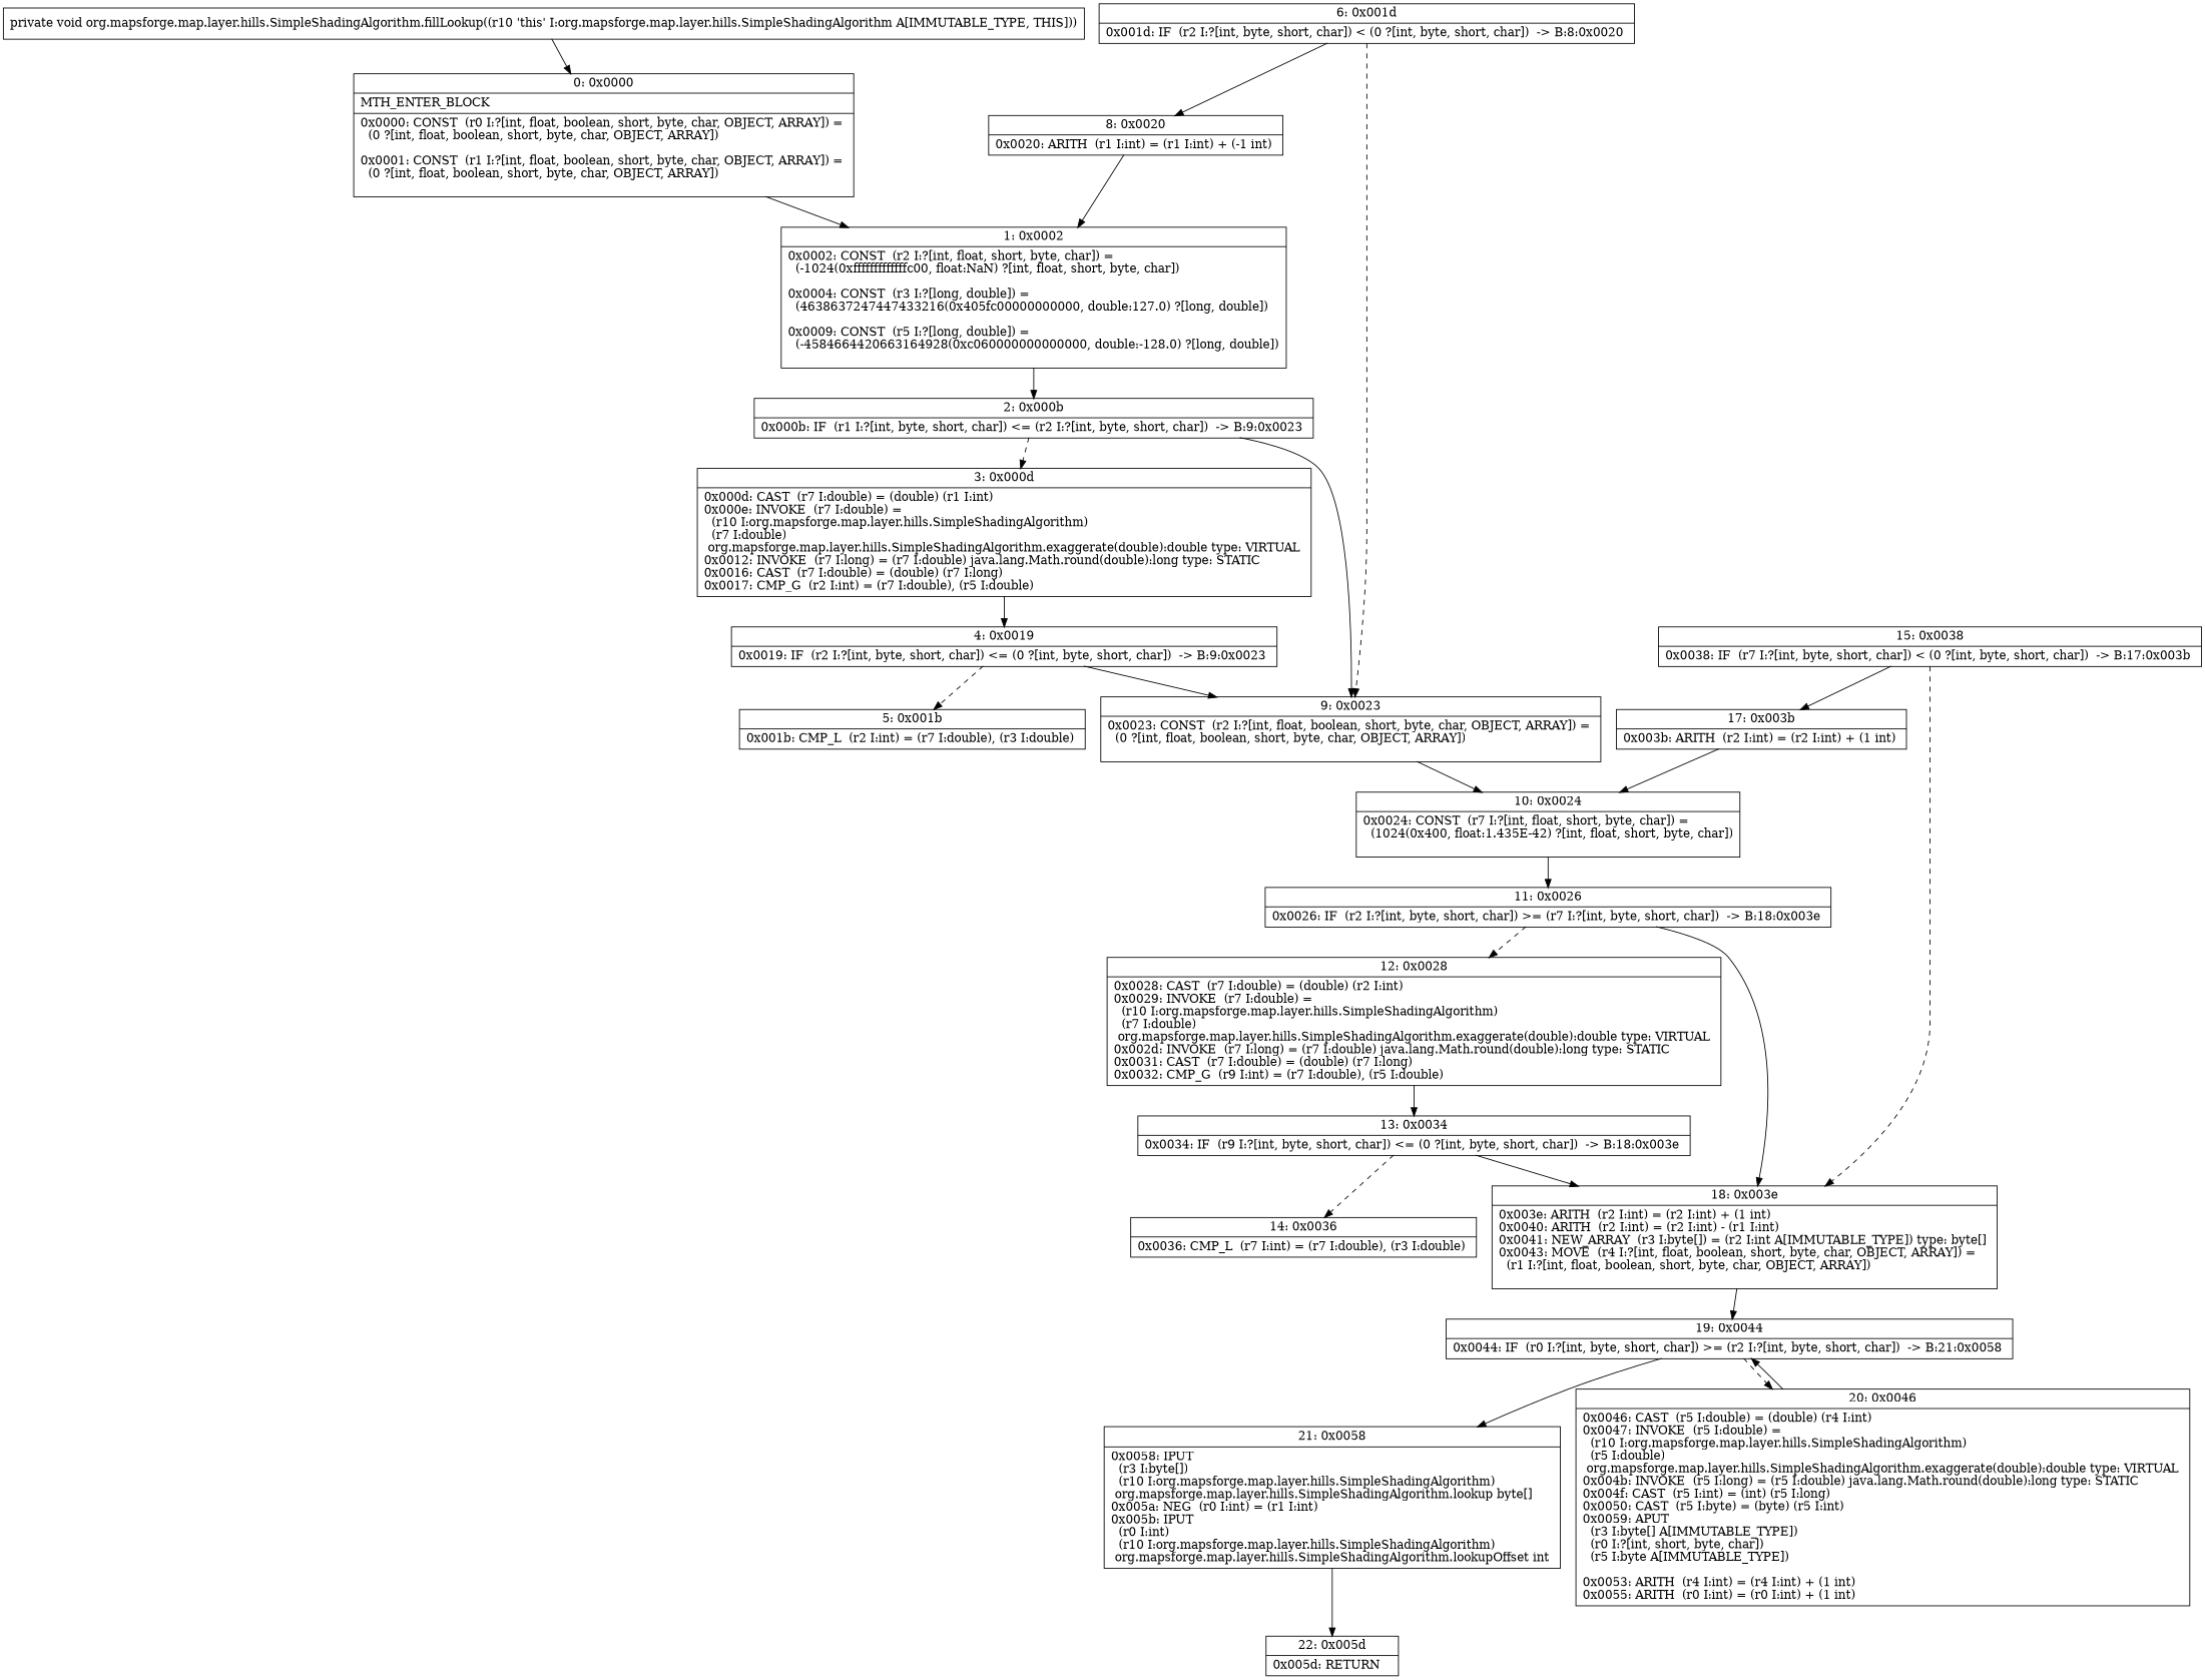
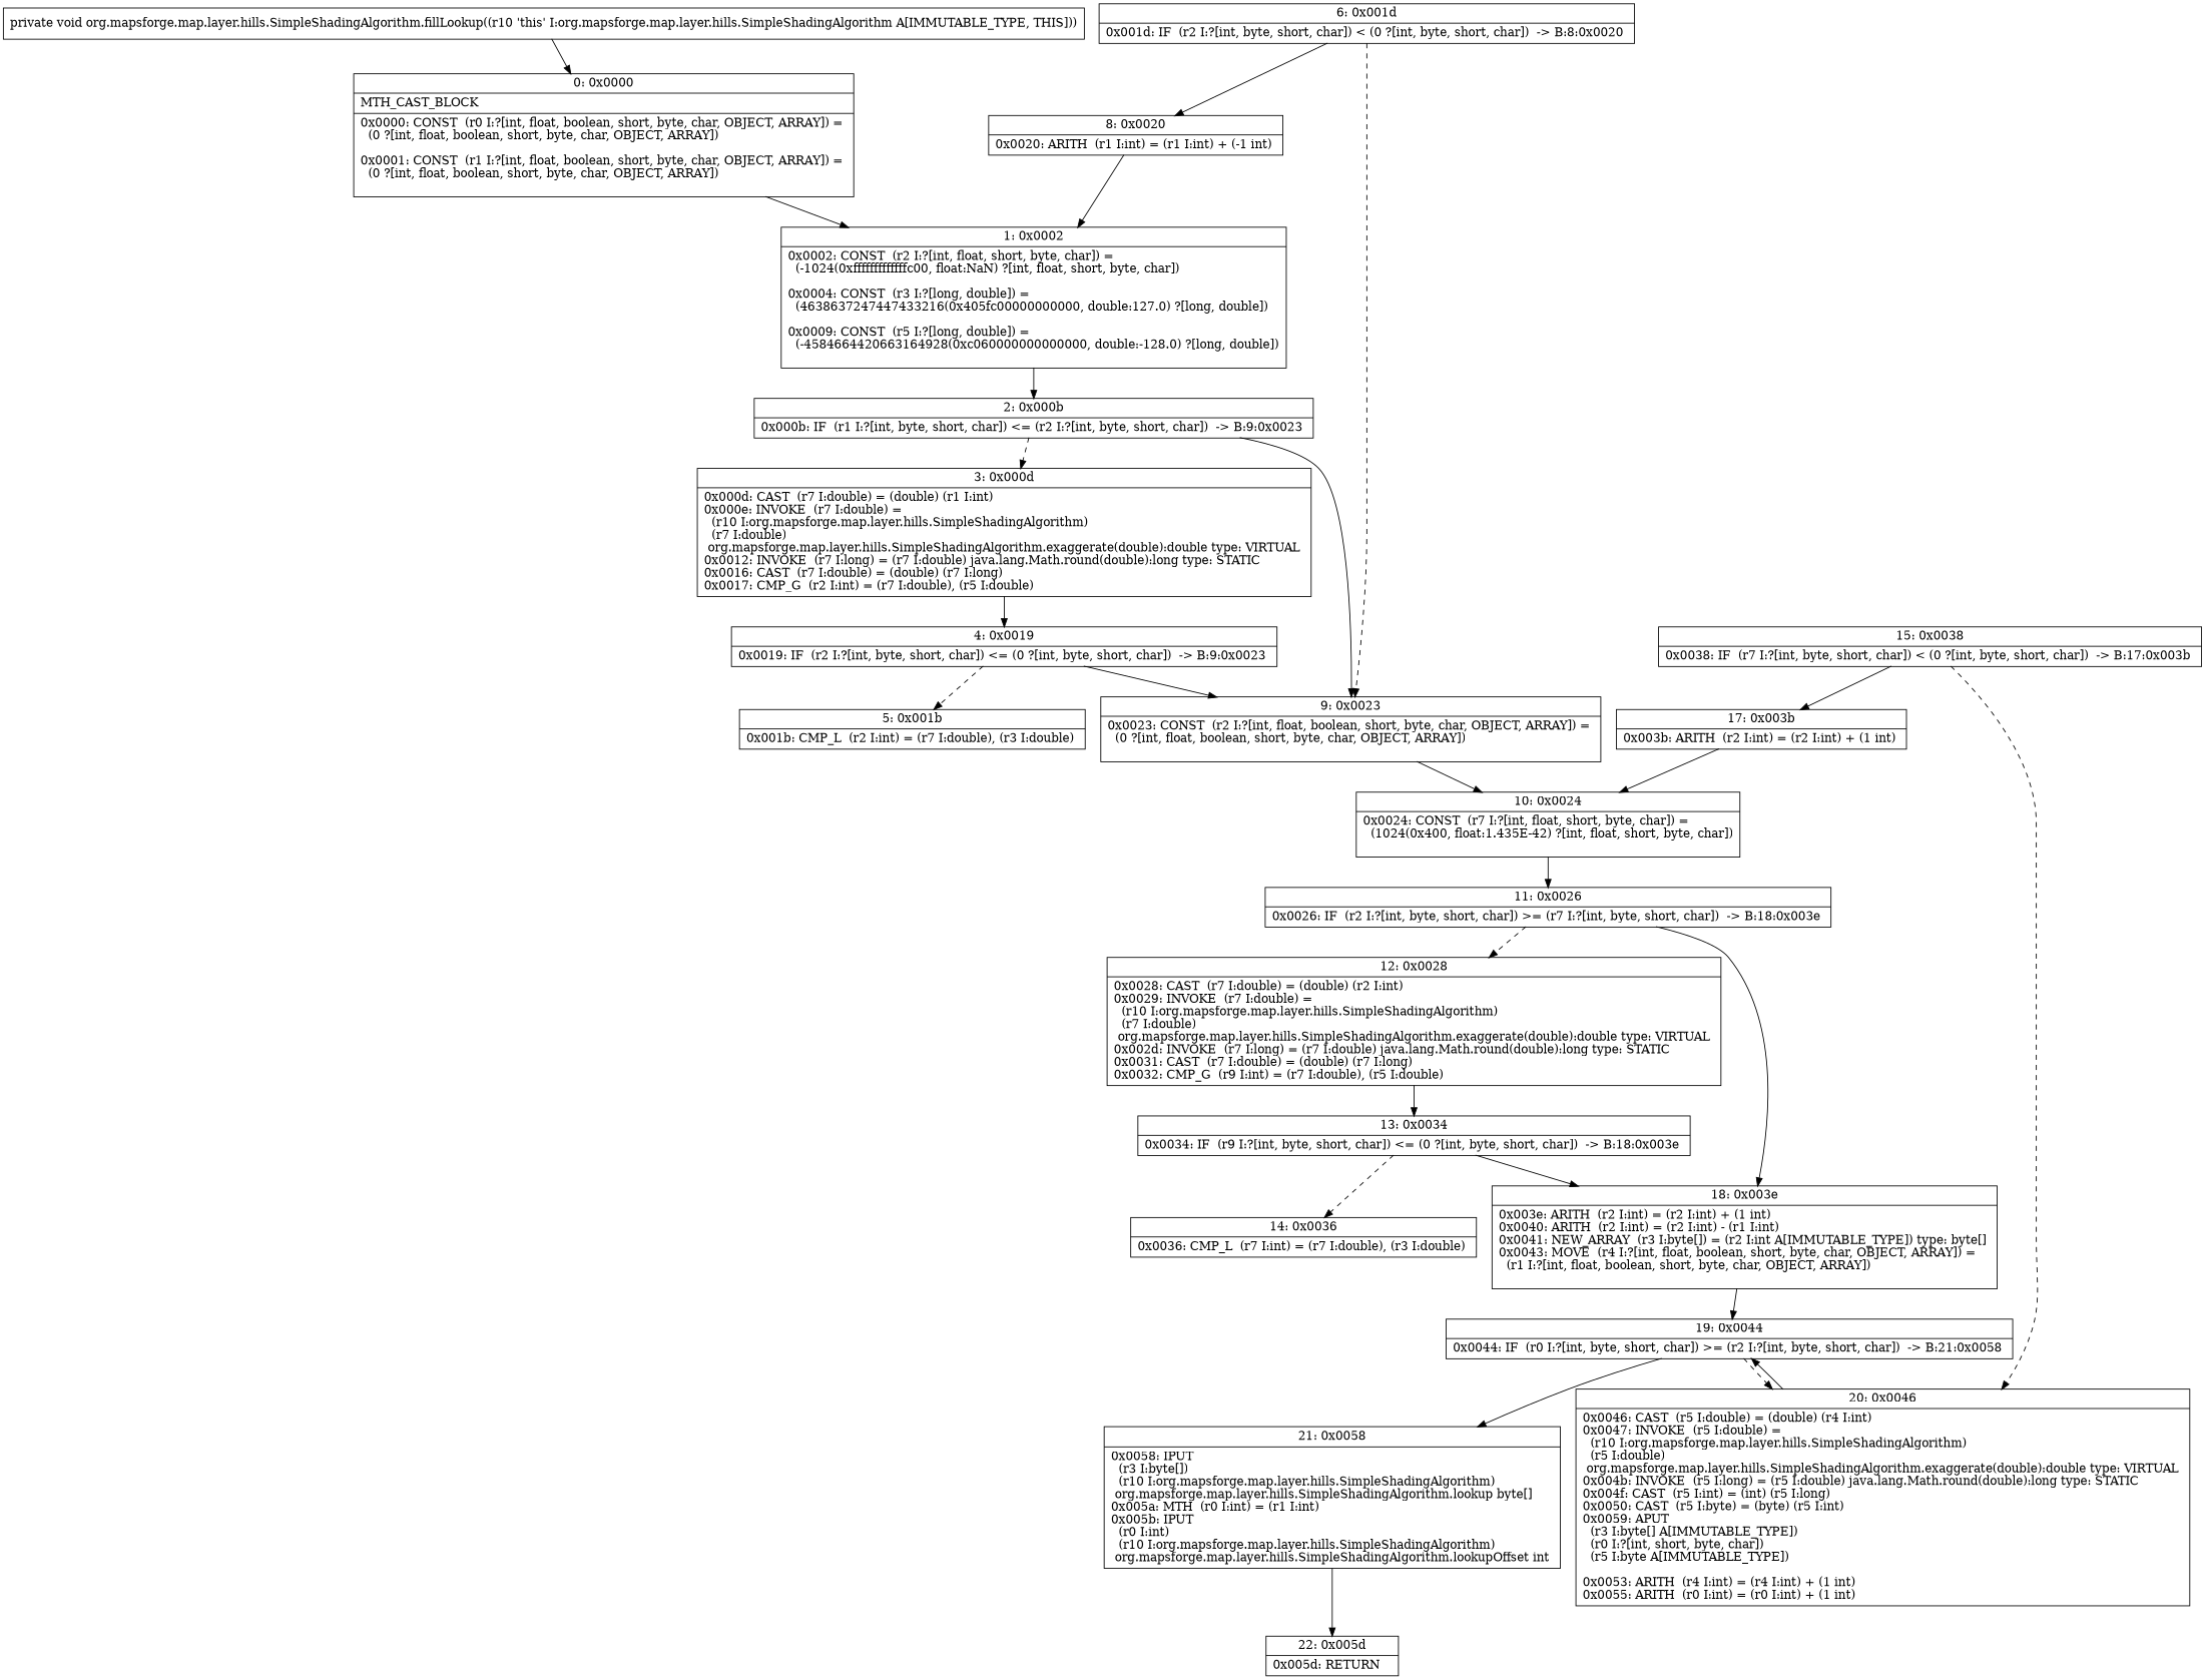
  digraph {
    node [shape=record]
-   n1 [label="{0\:\ 0x0000|MTH_ENTER_BLOCK\l|0x0000: CONST  (r0 I:?[int, float, boolean, short, byte, char, OBJECT, ARRAY]) = \l  (0 ?[int, float, boolean, short, byte, char, OBJECT, ARRAY])\l \l0x0001: CONST  (r1 I:?[int, float, boolean, short, byte, char, OBJECT, ARRAY]) = \l  (0 ?[int, float, boolean, short, byte, char, OBJECT, ARRAY])\l \l}"]
+   n1 [label="{0\:\ 0x0000|MTH_CAST_BLOCK\l|0x0000: CONST  (r0 I:?[int, float, boolean, short, byte, char, OBJECT, ARRAY]) = \l  (0 ?[int, float, boolean, short, byte, char, OBJECT, ARRAY])\l \l0x0001: CONST  (r1 I:?[int, float, boolean, short, byte, char, OBJECT, ARRAY]) = \l  (0 ?[int, float, boolean, short, byte, char, OBJECT, ARRAY])\l \l}"]
    n2 [label="{1\:\ 0x0002|0x0002: CONST  (r2 I:?[int, float, short, byte, char]) = \l  (\-1024(0xfffffffffffffc00, float:NaN) ?[int, float, short, byte, char])\l \l0x0004: CONST  (r3 I:?[long, double]) = \l  (4638637247447433216(0x405fc00000000000, double:127.0) ?[long, double])\l \l0x0009: CONST  (r5 I:?[long, double]) = \l  (\-4584664420663164928(0xc060000000000000, double:\-128.0) ?[long, double])\l \l}"]
    n3 [label="{2\:\ 0x000b|0x000b: IF  (r1 I:?[int, byte, short, char]) \<= (r2 I:?[int, byte, short, char])  \-\> B:9:0x0023 \l}"]
    n4 [label="{3\:\ 0x000d|0x000d: CAST  (r7 I:double) = (double) (r1 I:int) \l0x000e: INVOKE  (r7 I:double) = \l  (r10 I:org.mapsforge.map.layer.hills.SimpleShadingAlgorithm)\l  (r7 I:double)\l org.mapsforge.map.layer.hills.SimpleShadingAlgorithm.exaggerate(double):double type: VIRTUAL \l0x0012: INVOKE  (r7 I:long) = (r7 I:double) java.lang.Math.round(double):long type: STATIC \l0x0016: CAST  (r7 I:double) = (double) (r7 I:long) \l0x0017: CMP_G  (r2 I:int) = (r7 I:double), (r5 I:double) \l}"]
    n5 [label="{9\:\ 0x0023|0x0023: CONST  (r2 I:?[int, float, boolean, short, byte, char, OBJECT, ARRAY]) = \l  (0 ?[int, float, boolean, short, byte, char, OBJECT, ARRAY])\l \l}"]
    n6 [label="{4\:\ 0x0019|0x0019: IF  (r2 I:?[int, byte, short, char]) \<= (0 ?[int, byte, short, char])  \-\> B:9:0x0023 \l}"]
    n7 [label="{10\:\ 0x0024|0x0024: CONST  (r7 I:?[int, float, short, byte, char]) = \l  (1024(0x400, float:1.435E\-42) ?[int, float, short, byte, char])\l \l}"]
    n8 [label="{5\:\ 0x001b|0x001b: CMP_L  (r2 I:int) = (r7 I:double), (r3 I:double) \l}"]
    n9 [label="{6\:\ 0x001d|0x001d: IF  (r2 I:?[int, byte, short, char]) \< (0 ?[int, byte, short, char])  \-\> B:8:0x0020 \l}"]
    n10 [label="{8\:\ 0x0020|0x0020: ARITH  (r1 I:int) = (r1 I:int) + (\-1 int) \l}"]
    n11 [label="{11\:\ 0x0026|0x0026: IF  (r2 I:?[int, byte, short, char]) \>= (r7 I:?[int, byte, short, char])  \-\> B:18:0x003e \l}"]
    n12 [label="{12\:\ 0x0028|0x0028: CAST  (r7 I:double) = (double) (r2 I:int) \l0x0029: INVOKE  (r7 I:double) = \l  (r10 I:org.mapsforge.map.layer.hills.SimpleShadingAlgorithm)\l  (r7 I:double)\l org.mapsforge.map.layer.hills.SimpleShadingAlgorithm.exaggerate(double):double type: VIRTUAL \l0x002d: INVOKE  (r7 I:long) = (r7 I:double) java.lang.Math.round(double):long type: STATIC \l0x0031: CAST  (r7 I:double) = (double) (r7 I:long) \l0x0032: CMP_G  (r9 I:int) = (r7 I:double), (r5 I:double) \l}"]
    n13 [label="{18\:\ 0x003e|0x003e: ARITH  (r2 I:int) = (r2 I:int) + (1 int) \l0x0040: ARITH  (r2 I:int) = (r2 I:int) \- (r1 I:int) \l0x0041: NEW_ARRAY  (r3 I:byte[]) = (r2 I:int A[IMMUTABLE_TYPE]) type: byte[] \l0x0043: MOVE  (r4 I:?[int, float, boolean, short, byte, char, OBJECT, ARRAY]) = \l  (r1 I:?[int, float, boolean, short, byte, char, OBJECT, ARRAY])\l \l}"]
    n14 [label="{13\:\ 0x0034|0x0034: IF  (r9 I:?[int, byte, short, char]) \<= (0 ?[int, byte, short, char])  \-\> B:18:0x003e \l}"]
    n15 [label="{19\:\ 0x0044|0x0044: IF  (r0 I:?[int, byte, short, char]) \>= (r2 I:?[int, byte, short, char])  \-\> B:21:0x0058 \l}"]
    n16 [label="{14\:\ 0x0036|0x0036: CMP_L  (r7 I:int) = (r7 I:double), (r3 I:double) \l}"]
    n17 [label="{15\:\ 0x0038|0x0038: IF  (r7 I:?[int, byte, short, char]) \< (0 ?[int, byte, short, char])  \-\> B:17:0x003b \l}"]
    n18 [label="{17\:\ 0x003b|0x003b: ARITH  (r2 I:int) = (r2 I:int) + (1 int) \l}"]
    n19 [label="{20\:\ 0x0046|0x0046: CAST  (r5 I:double) = (double) (r4 I:int) \l0x0047: INVOKE  (r5 I:double) = \l  (r10 I:org.mapsforge.map.layer.hills.SimpleShadingAlgorithm)\l  (r5 I:double)\l org.mapsforge.map.layer.hills.SimpleShadingAlgorithm.exaggerate(double):double type: VIRTUAL \l0x004b: INVOKE  (r5 I:long) = (r5 I:double) java.lang.Math.round(double):long type: STATIC \l0x004f: CAST  (r5 I:int) = (int) (r5 I:long) \l0x0050: CAST  (r5 I:byte) = (byte) (r5 I:int) \l0x0059: APUT  \l  (r3 I:byte[] A[IMMUTABLE_TYPE])\l  (r0 I:?[int, short, byte, char])\l  (r5 I:byte A[IMMUTABLE_TYPE])\l \l0x0053: ARITH  (r4 I:int) = (r4 I:int) + (1 int) \l0x0055: ARITH  (r0 I:int) = (r0 I:int) + (1 int) \l}"]
-   n20 [label="{21\:\ 0x0058|0x0058: IPUT  \l  (r3 I:byte[])\l  (r10 I:org.mapsforge.map.layer.hills.SimpleShadingAlgorithm)\l org.mapsforge.map.layer.hills.SimpleShadingAlgorithm.lookup byte[] \l0x005a: NEG  (r0 I:int) = (r1 I:int) \l0x005b: IPUT  \l  (r0 I:int)\l  (r10 I:org.mapsforge.map.layer.hills.SimpleShadingAlgorithm)\l org.mapsforge.map.layer.hills.SimpleShadingAlgorithm.lookupOffset int \l}"]
+   n20 [label="{21\:\ 0x0058|0x0058: IPUT  \l  (r3 I:byte[])\l  (r10 I:org.mapsforge.map.layer.hills.SimpleShadingAlgorithm)\l org.mapsforge.map.layer.hills.SimpleShadingAlgorithm.lookup byte[] \l0x005a: MTH  (r0 I:int) = (r1 I:int) \l0x005b: IPUT  \l  (r0 I:int)\l  (r10 I:org.mapsforge.map.layer.hills.SimpleShadingAlgorithm)\l org.mapsforge.map.layer.hills.SimpleShadingAlgorithm.lookupOffset int \l}"]
    n21 [label="{22\:\ 0x005d|0x005d: RETURN   \l}"]
    n22 [label="{private void org.mapsforge.map.layer.hills.SimpleShadingAlgorithm.fillLookup((r10 'this' I:org.mapsforge.map.layer.hills.SimpleShadingAlgorithm A[IMMUTABLE_TYPE, THIS])) }"]
    n1 -> n2
    n2 -> n3
    n3 -> n4 [style=dashed]
    n3 -> n5
    n4 -> n6
    n5 -> n7
    n6 -> n5
    n6 -> n8 [style=dashed]
    n7 -> n11
    n9 -> n5 [style=dashed]
    n9 -> n10
    n10 -> n2
    n11 -> n12 [style=dashed]
    n11 -> n13
    n12 -> n14
    n13 -> n15
    n14 -> n13
    n14 -> n16 [style=dashed]
    n15 -> n19 [style=dashed]
    n15 -> n20
-   n17 -> n13 [style=dashed]
+   n17 -> n19 [style=dashed]
    n17 -> n18
    n18 -> n7
    n19 -> n15
    n20 -> n21
    n22 -> n1
  }
